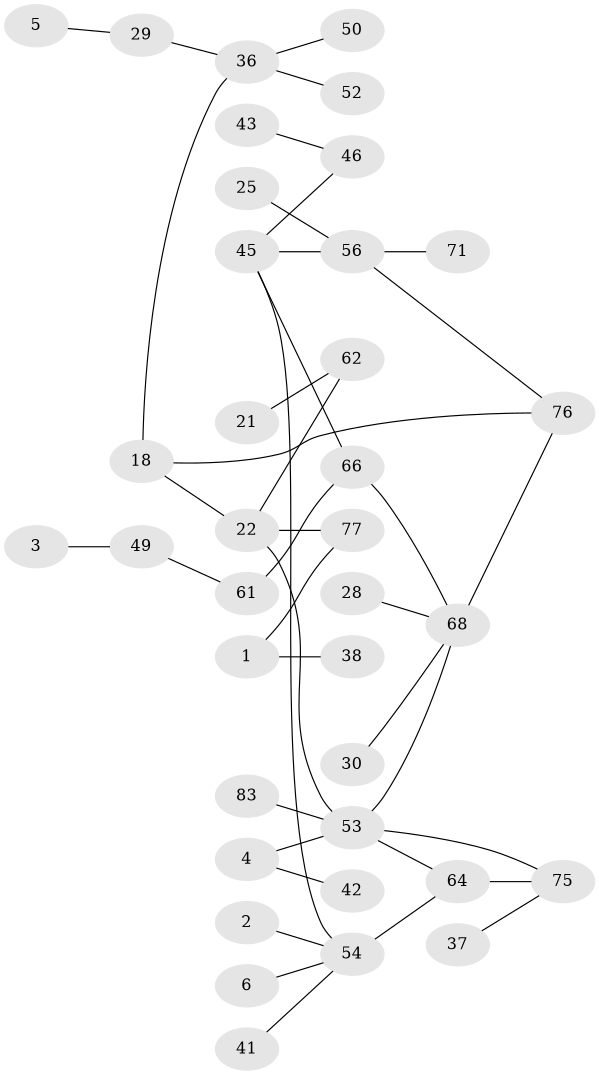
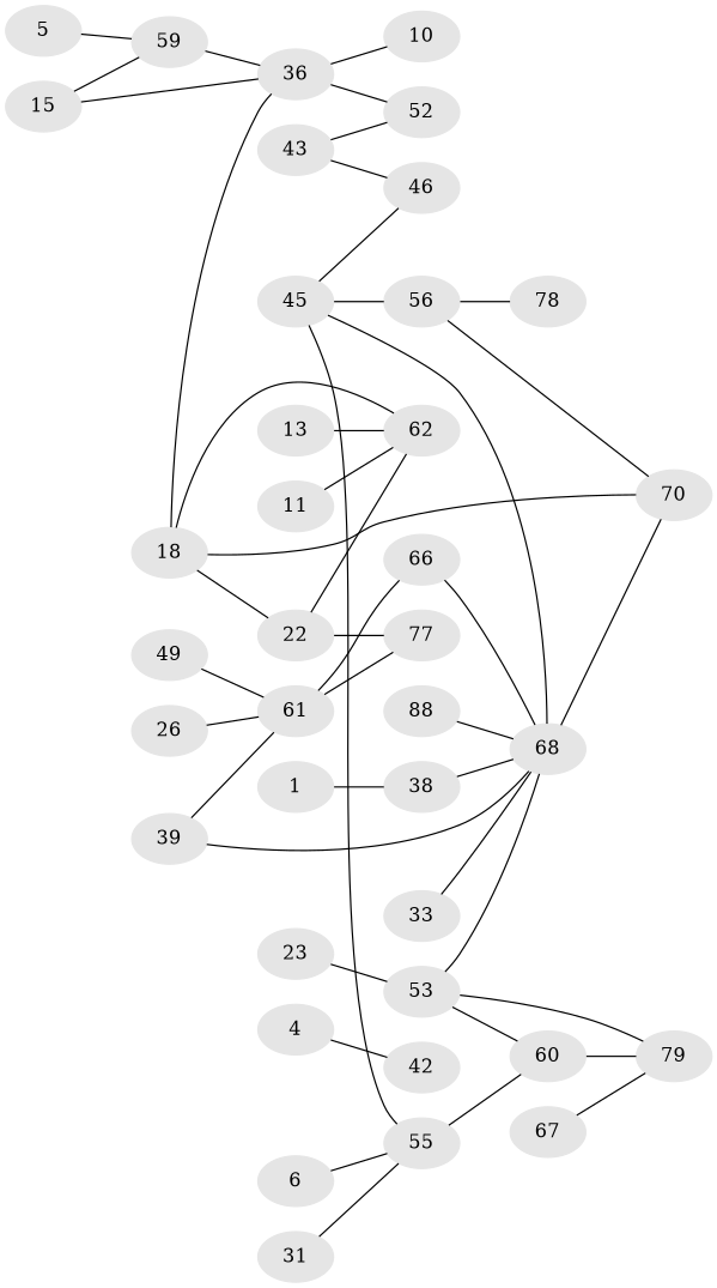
  graph {
    rankdir=LR
    node [color=gray90 style=filled]
    edge [weight=1.0]
    1
    38
    68
-   2
-   55 [label=54]
-   60 [label=64]
-   3
+   55
+   60
    49
    61
    4
    53
    42
-   75
+   75 [label=79]
    5
-   29
+   29 [label=59]
    36
    6
+   13
    62
-   50
+   15
+   50 [label=10]
    52
    18
    22
-   70 [label=76]
+   70
    n26 [label=77]
-   21
-   23 [label=83]
-   25
+   21 [label=11]
+   23
    56
-   71
+   71 [label=78]
+   26
    66
-   28
-   30
-   41
+   28 [label=88]
+   30 [label=33]
+   39
+   41 [label=31]
    43
    46
    45
-   67 [label=37]
+   67
    1 -- 38
+   38 -- 68
    68 -- 70
-   2 -- 55
    55 -- 60
    60 -- 75
-   3 -- 49
    49 -- 61
-   1 -- n26
+   61 -- n26
    61 -- 66
-   4 -- 53
    4 -- 42
    53 -- 68
    53 -- 60
    53 -- 75
    5 -- 29
    29 -- 36
    36 -- 50
    36 -- 52 [weight=2.0]
    6 -- 55
+   13 -- 62
+   15 -- 29
+   15 -- 36
    18 -- 36
+   18 -- 62
    18 -- 22
    18 -- 70
-   22 -- 53
    22 -- 62
    22 -- n26
    21 -- 62
    23 -- 53
-   25 -- 56
    56 -- 70
    56 -- 71
+   26 -- 61
    66 -- 68
    28 -- 68
    30 -- 68
+   39 -- 68
+   39 -- 61
    41 -- 55
+   43 -- 52
    43 -- 46
-   45 -- 66
+   45 -- 68
    45 -- 55
    45 -- 56
    45 -- 46
    67 -- 75
  }
